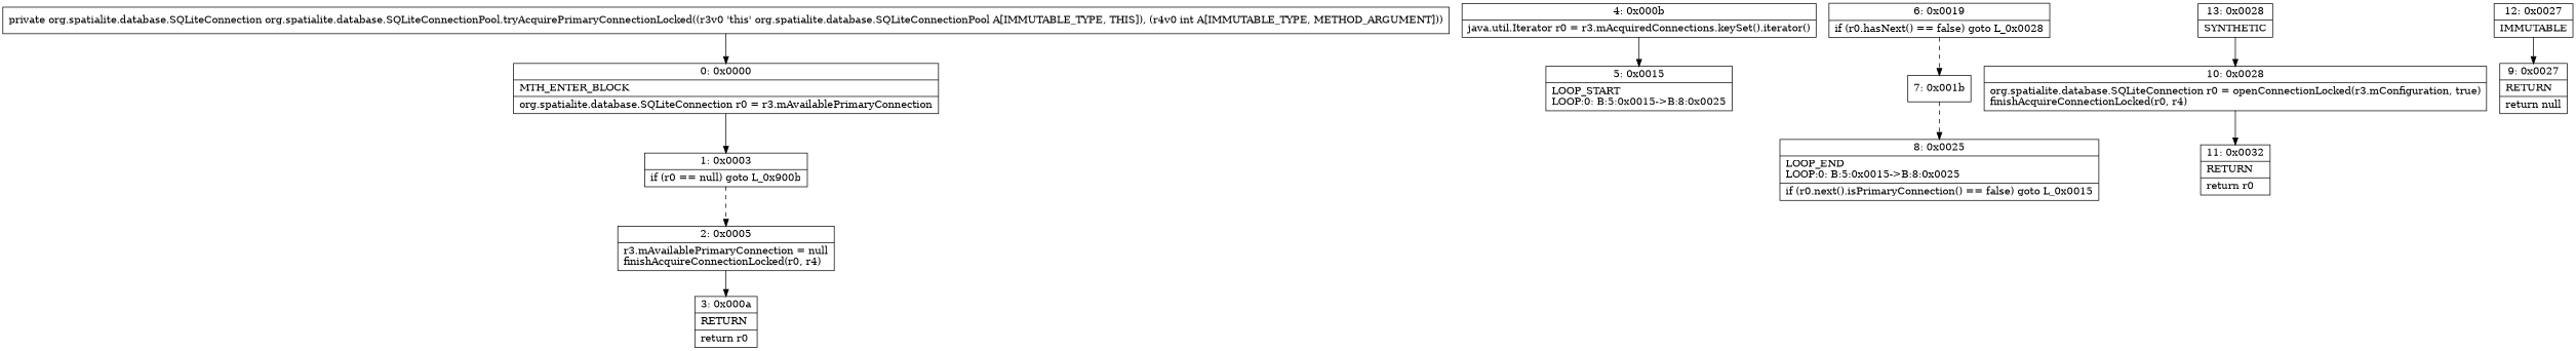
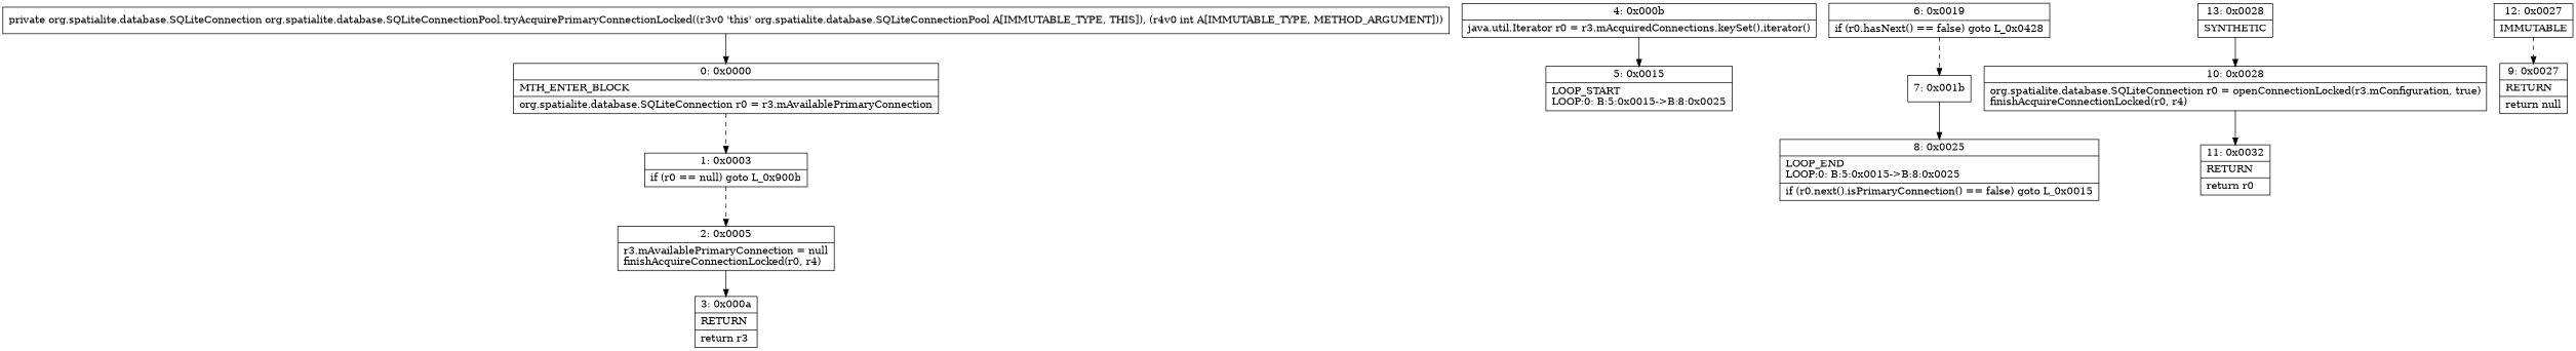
  digraph {
    node [shape=record]
    n1 [label="{0\:\ 0x0000|MTH_ENTER_BLOCK\l|org.spatialite.database.SQLiteConnection r0 = r3.mAvailablePrimaryConnection\l}"]
    n2 [label="{1\:\ 0x0003|if (r0 == null) goto L_0x900b\l}"]
    n3 [label="{2\:\ 0x0005|r3.mAvailablePrimaryConnection = null\lfinishAcquireConnectionLocked(r0, r4)\l}"]
-   n4 [label="{3\:\ 0x000a|RETURN\l|return r0\l}"]
+   n4 [label="{3\:\ 0x000a|RETURN\l|return r3\l}"]
    n5 [label="{4\:\ 0x000b|java.util.Iterator r0 = r3.mAcquiredConnections.keySet().iterator()\l}"]
    n6 [label="{5\:\ 0x0015|LOOP_START\lLOOP:0: B:5:0x0015\-\>B:8:0x0025\l}"]
-   n7 [label="{6\:\ 0x0019|if (r0.hasNext() == false) goto L_0x0028\l}"]
+   n7 [label="{6\:\ 0x0019|if (r0.hasNext() == false) goto L_0x0428\l}"]
    n8 [label="{7\:\ 0x001b}"]
    n9 [label="{8\:\ 0x0025|LOOP_END\lLOOP:0: B:5:0x0015\-\>B:8:0x0025\l|if (r0.next().isPrimaryConnection() == false) goto L_0x0015\l}"]
    n10 [label="{13\:\ 0x0028|SYNTHETIC\l}"]
    n11 [label="{10\:\ 0x0028|org.spatialite.database.SQLiteConnection r0 = openConnectionLocked(r3.mConfiguration, true)\lfinishAcquireConnectionLocked(r0, r4)\l}"]
    n12 [label="{12\:\ 0x0027|IMMUTABLE\l}"]
    n13 [label="{9\:\ 0x0027|RETURN\l|return null\l}"]
    n14 [label="{11\:\ 0x0032|RETURN\l|return r0\l}"]
    n15 [label="{private org.spatialite.database.SQLiteConnection org.spatialite.database.SQLiteConnectionPool.tryAcquirePrimaryConnectionLocked((r3v0 'this' org.spatialite.database.SQLiteConnectionPool A[IMMUTABLE_TYPE, THIS]), (r4v0 int A[IMMUTABLE_TYPE, METHOD_ARGUMENT])) }"]
-   n1 -> n2
+   n1 -> n2 [style=dashed]
    n2 -> n3 [style=dashed]
    n3 -> n4
    n5 -> n6
    n7 -> n8 [style=dashed]
-   n8 -> n9 [style=dashed]
+   n8 -> n9
    n10 -> n11
    n11 -> n14
-   n12 -> n13
+   n12 -> n13 [style=dashed]
    n15 -> n1
  }
